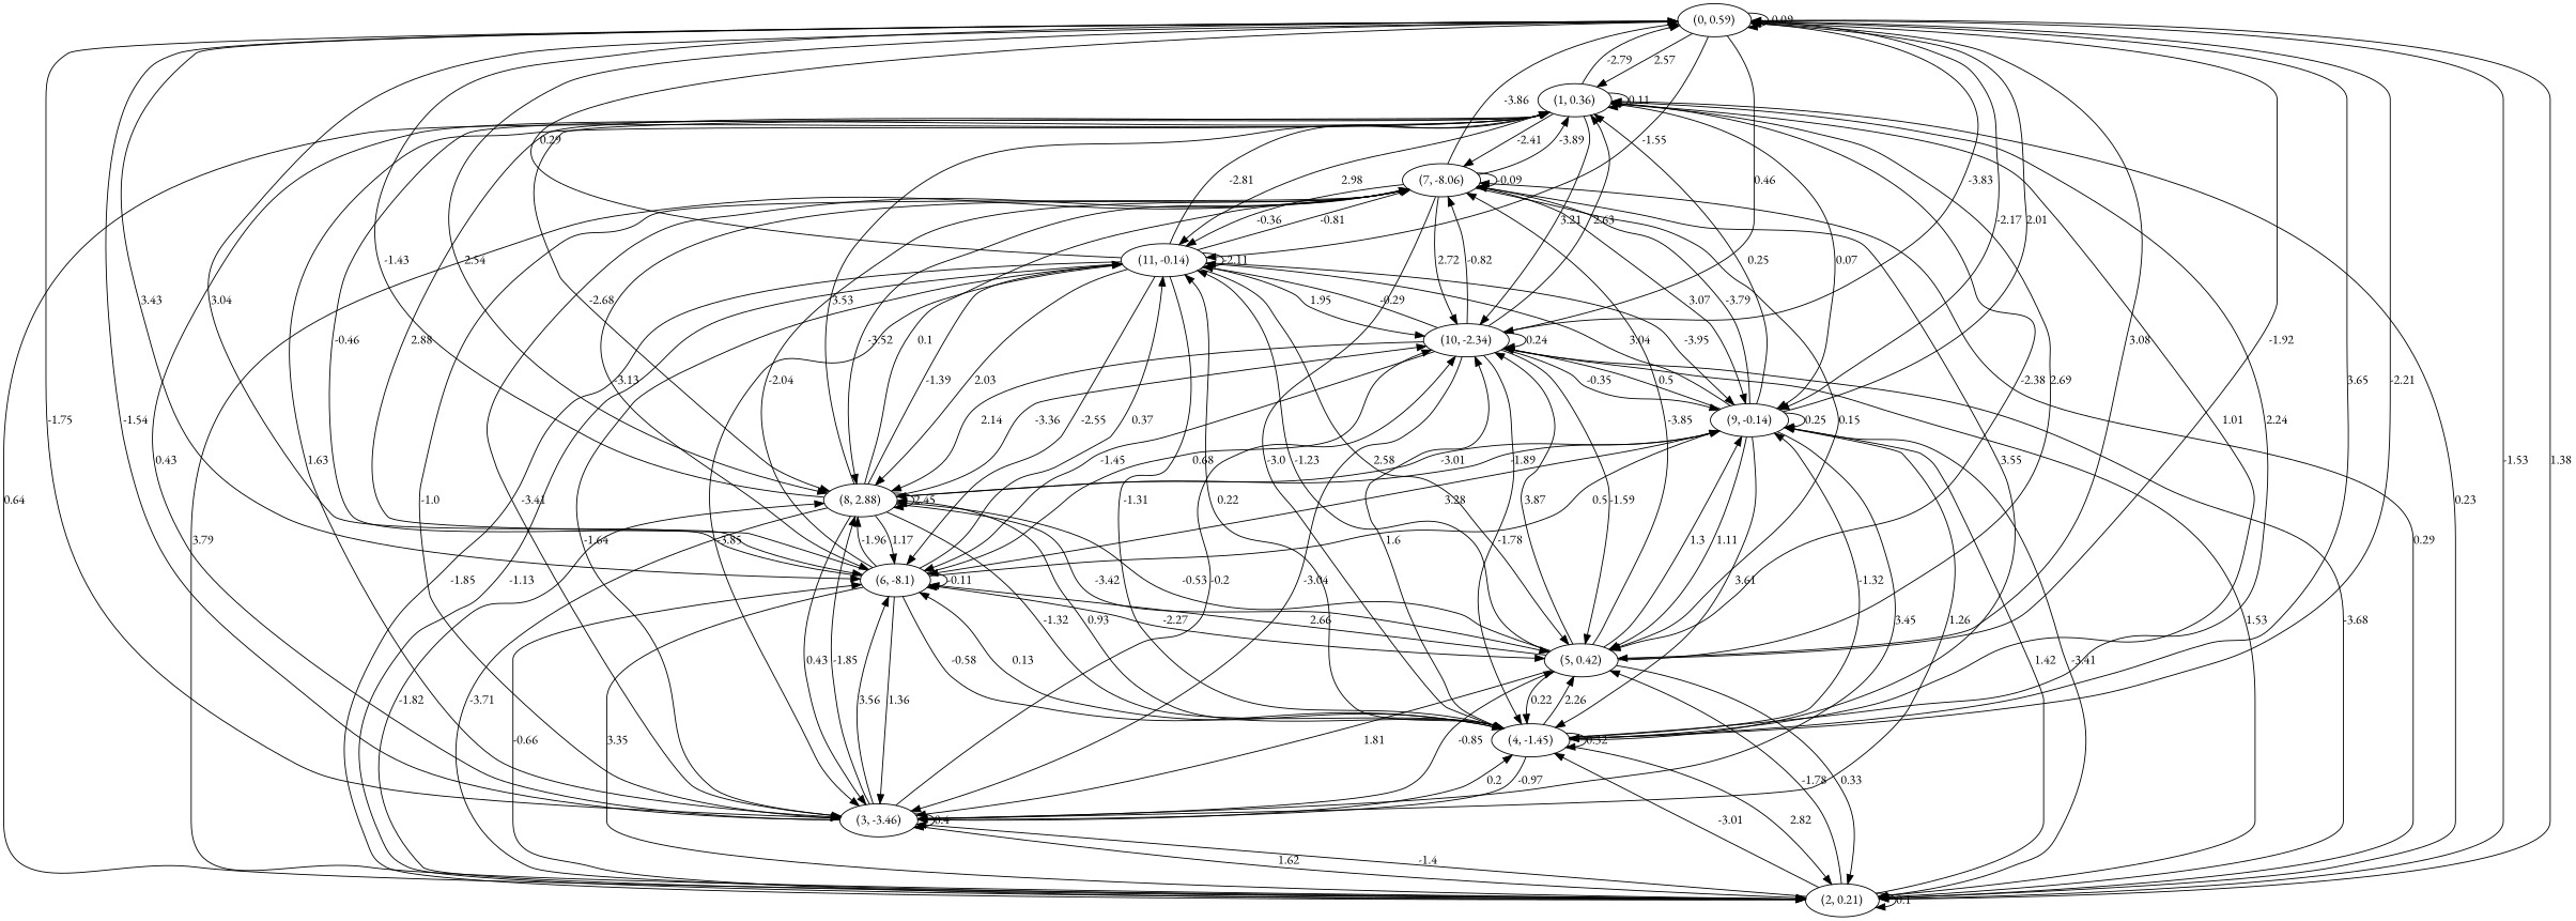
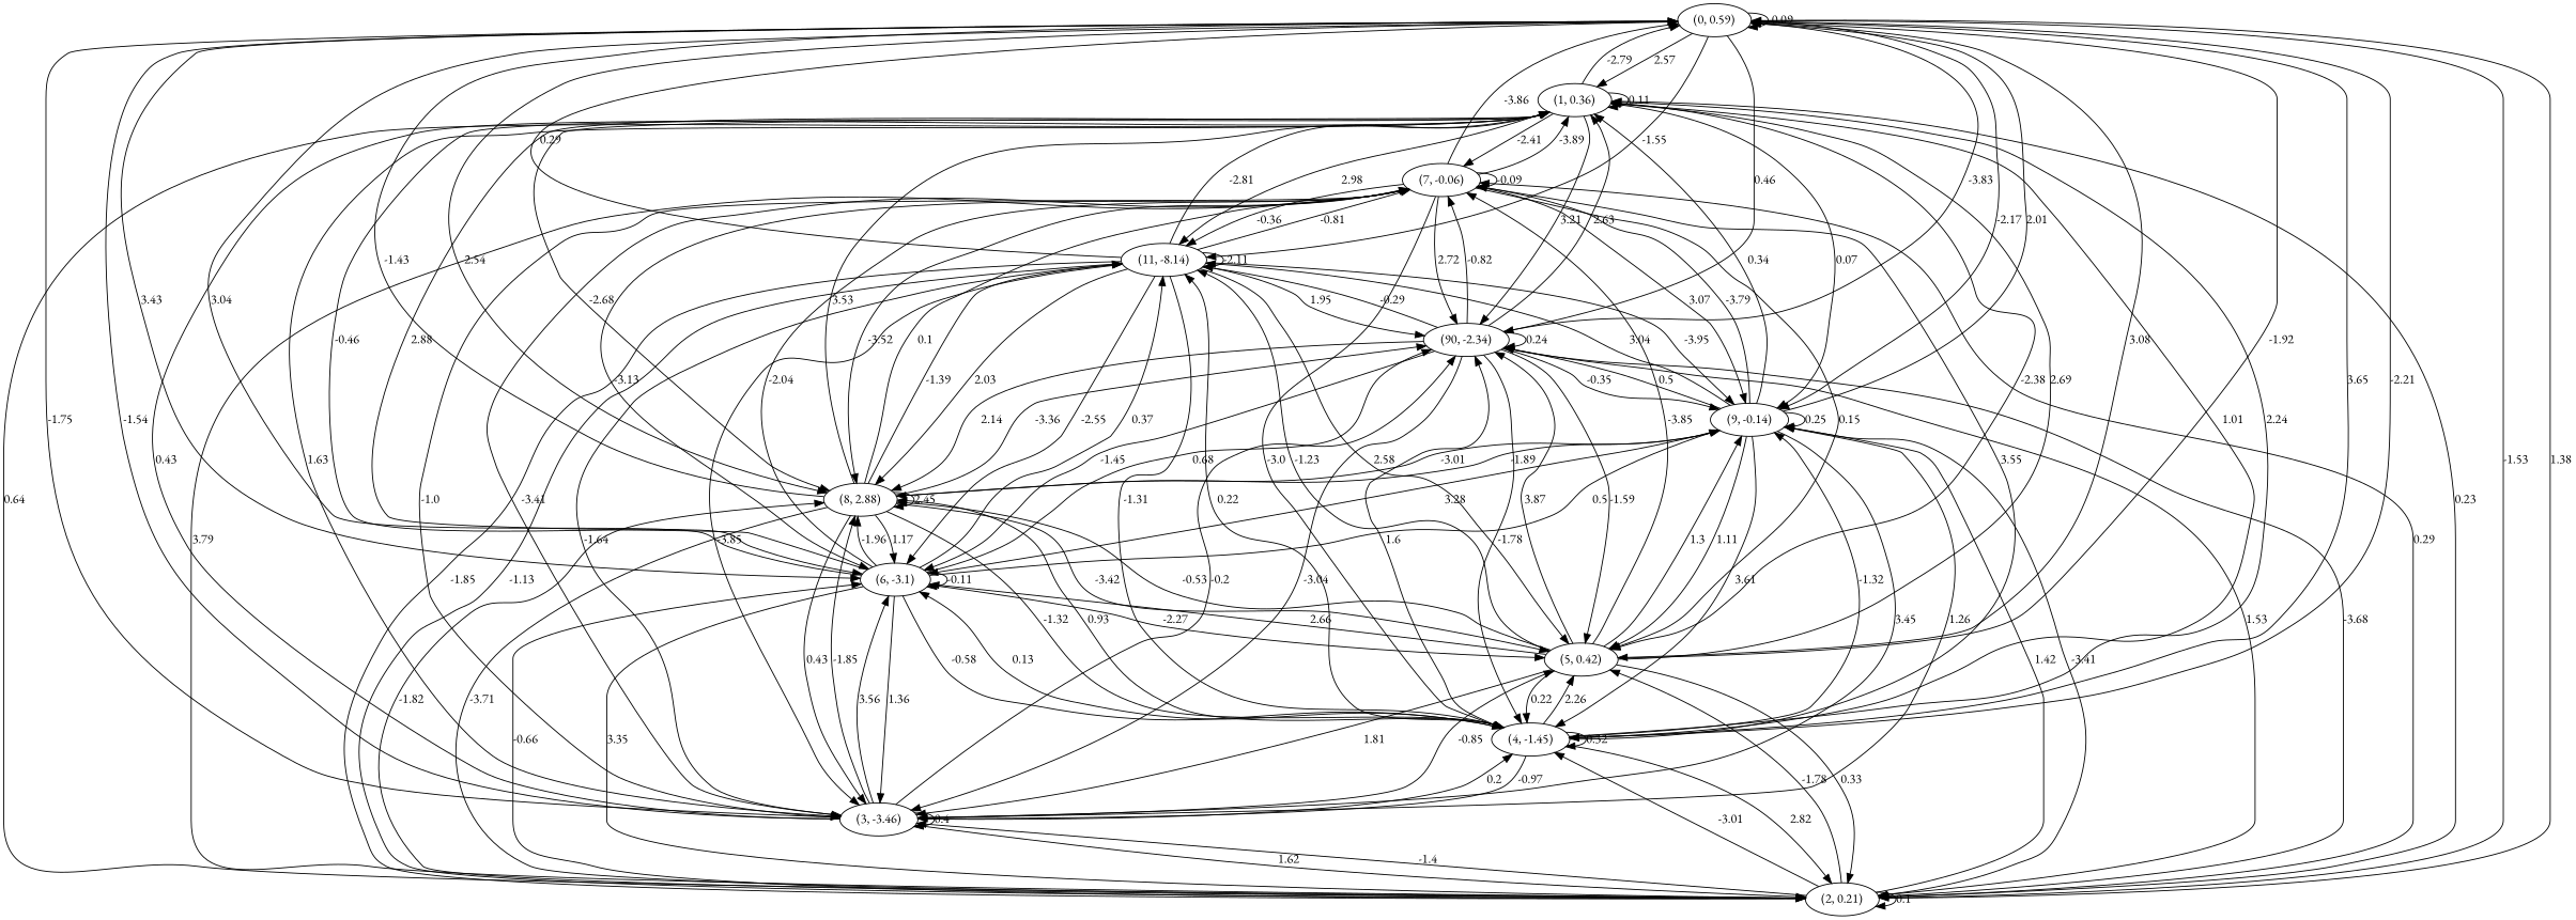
  digraph {
    fontname="EB Garamond"
    node [fontname="EB Garamond"]
    edge [fontname="EB Garamond"]
    n1 [label="(0, 0.59)"]
    n2 [label="(1, 0.36)"]
    n3 [label="(2, 0.21)"]
    n4 [label="(3, -3.46)"]
    n5 [label="(4, -1.45)"]
    n6 [label="(5, 0.42)"]
-   n7 [label="(6, -8.1)"]
+   n7 [label="(6, -3.1)"]
    n8 [label="(8, 2.88)"]
    n9 [label="(9, -0.14)"]
-   n10 [label="(10, -2.34)"]
-   n11 [label="(11, -0.14)"]
-   n12 [label="(7, -8.06)"]
+   n10 [label="(90, -2.34)"]
+   n11 [label="(11, -8.14)"]
+   n12 [label="(7, -0.06)"]
    n1 -> n1 [label=-0.09]
    n1 -> n2 [label=2.57]
    n1 -> n3 [label=-1.53]
    n1 -> n4 [label=-1.75]
    n1 -> n5 [label=3.65]
    n1 -> n6 [label=3.08]
    n1 -> n7 [label=3.43]
    n1 -> n8 [label=2.54]
    n1 -> n9 [label=-2.17]
    n1 -> n10 [label=0.46]
    n1 -> n11 [label=-1.55]
    n2 -> n1 [label=-2.79]
    n2 -> n2 [label=0.11]
    n2 -> n3 [label=0.64]
    n2 -> n4 [label=1.63]
    n2 -> n5 [label=1.01]
    n2 -> n6 [label=-2.38]
    n2 -> n7 [label=-0.46]
    n2 -> n8 [label=-2.68]
    n2 -> n9 [label=0.07]
    n2 -> n10 [label=3.21]
    n2 -> n11 [label=2.98]
    n2 -> n12 [label=-2.41]
    n3 -> n1 [label=1.38]
    n3 -> n2 [label=0.23]
    n3 -> n3 [label=0.1]
    n3 -> n4 [label=-1.4]
    n3 -> n5 [label=-3.01]
    n3 -> n6 [label=-1.78]
    n3 -> n7 [label=-0.66]
    n3 -> n8 [label=-1.82]
    n3 -> n9 [label=1.42]
    n3 -> n10 [label=1.53]
    n3 -> n11 [label=-1.13]
    n3 -> n12 [label=0.29]
    n4 -> n1 [label=-1.54]
    n4 -> n2 [label=0.43]
    n4 -> n3 [label=1.62]
    n4 -> n4 [label=0.4]
    n4 -> n5 [label=0.2]
    n4 -> n6 [label=-0.85]
    n4 -> n7 [label=3.56]
    n4 -> n8 [label=-1.85]
    n4 -> n9 [label=1.26]
    n4 -> n10 [label=-0.2]
    n4 -> n11 [label=-1.64]
    n4 -> n12 [label=-1.0]
    n5 -> n1 [label=-2.21]
    n5 -> n2 [label=2.24]
    n5 -> n3 [label=2.82]
    n5 -> n4 [label=-0.97]
    n5 -> n5 [label=0.32]
    n5 -> n6 [label=2.26]
    n5 -> n7 [label=0.13]
    n5 -> n8 [label=0.93]
    n5 -> n9 [label=-1.32]
    n5 -> n10 [label=1.6]
    n5 -> n11 [label=0.22]
    n5 -> n12 [label=3.55]
    n6 -> n1 [label=-1.92]
    n6 -> n2 [label=2.69]
    n6 -> n3 [label=0.33]
    n6 -> n4 [label=1.81]
    n6 -> n5 [label=0.22]
    n6 -> n7 [label=2.66]
    n6 -> n8 [label=-0.53]
    n6 -> n9 [label=1.3]
    n6 -> n10 [label=3.87]
    n6 -> n11 [label=-1.23]
    n6 -> n12 [label=-3.85]
    n7 -> n1 [label=3.04]
    n7 -> n2 [label=2.88]
    n7 -> n3 [label=3.35]
    n7 -> n4 [label=1.36]
    n7 -> n5 [label=-0.58]
    n7 -> n6 [label=-2.27]
    n7 -> n7 [label=-0.11]
    n7 -> n8 [label=-1.96]
    n7 -> n9 [label=0.5]
    n7 -> n10 [label=0.68]
    n7 -> n11 [label=0.37]
    n7 -> n12 [label=-2.04]
    n8 -> n1 [label=-1.43]
    n8 -> n2 [label=3.53]
    n8 -> n3 [label=-3.71]
    n8 -> n4 [label=0.43]
    n8 -> n5 [label=-1.32]
    n8 -> n6 [label=-3.42]
    n8 -> n7 [label=1.17]
    n8 -> n8 [label=2.45]
    n8 -> n9 [label=-3.01]
    n8 -> n10 [label=-3.36]
    n8 -> n11 [label=-1.39]
    n8 -> n12 [label=0.1]
    n9 -> n1 [label=2.01]
-   n9 -> n2 [label=0.25]
+   n9 -> n2 [label=0.34]
    n9 -> n3 [label=-3.41]
    n9 -> n4 [label=3.45]
    n9 -> n5 [label=3.61]
    n9 -> n6 [label=1.11]
    n9 -> n7 [label=3.28]
    n9 -> n8 [label=-1.89]
    n9 -> n9 [label=0.25]
    n9 -> n10 [label=0.5]
    n9 -> n11 [label=3.04]
    n9 -> n12 [label=-3.79]
    n10 -> n1 [label=-3.83]
    n10 -> n2 [label=2.63]
    n10 -> n3 [label=-3.68]
    n10 -> n4 [label=-3.04]
    n10 -> n5 [label=-1.78]
    n10 -> n6 [label=-1.59]
    n10 -> n7 [label=-1.45]
    n10 -> n8 [label=2.14]
    n10 -> n9 [label=-0.35]
    n10 -> n10 [label=0.24]
    n10 -> n11 [label=-0.29]
    n10 -> n12 [label=-0.82]
    n11 -> n1 [label=0.29]
    n11 -> n2 [label=-2.81]
    n11 -> n3 [label=-1.85]
    n11 -> n4 [label=-3.85]
    n11 -> n5 [label=-1.31]
    n11 -> n6 [label=2.58]
    n11 -> n7 [label=-2.55]
    n11 -> n8 [label=2.03]
    n11 -> n9 [label=-3.95]
    n11 -> n10 [label=1.95]
    n11 -> n11 [label=-2.11]
    n11 -> n12 [label=-0.81]
    n12 -> n1 [label=-3.86]
    n12 -> n2 [label=-3.89]
    n12 -> n3 [label=3.79]
    n12 -> n4 [label=-3.41]
    n12 -> n5 [label=-3.0]
    n12 -> n6 [label=0.15]
    n12 -> n7 [label=-3.13]
    n12 -> n8 [label=-3.52]
    n12 -> n9 [label=3.07]
    n12 -> n10 [label=2.72]
    n12 -> n11 [label=-0.36]
    n12 -> n12 [label=-0.09]
  }
